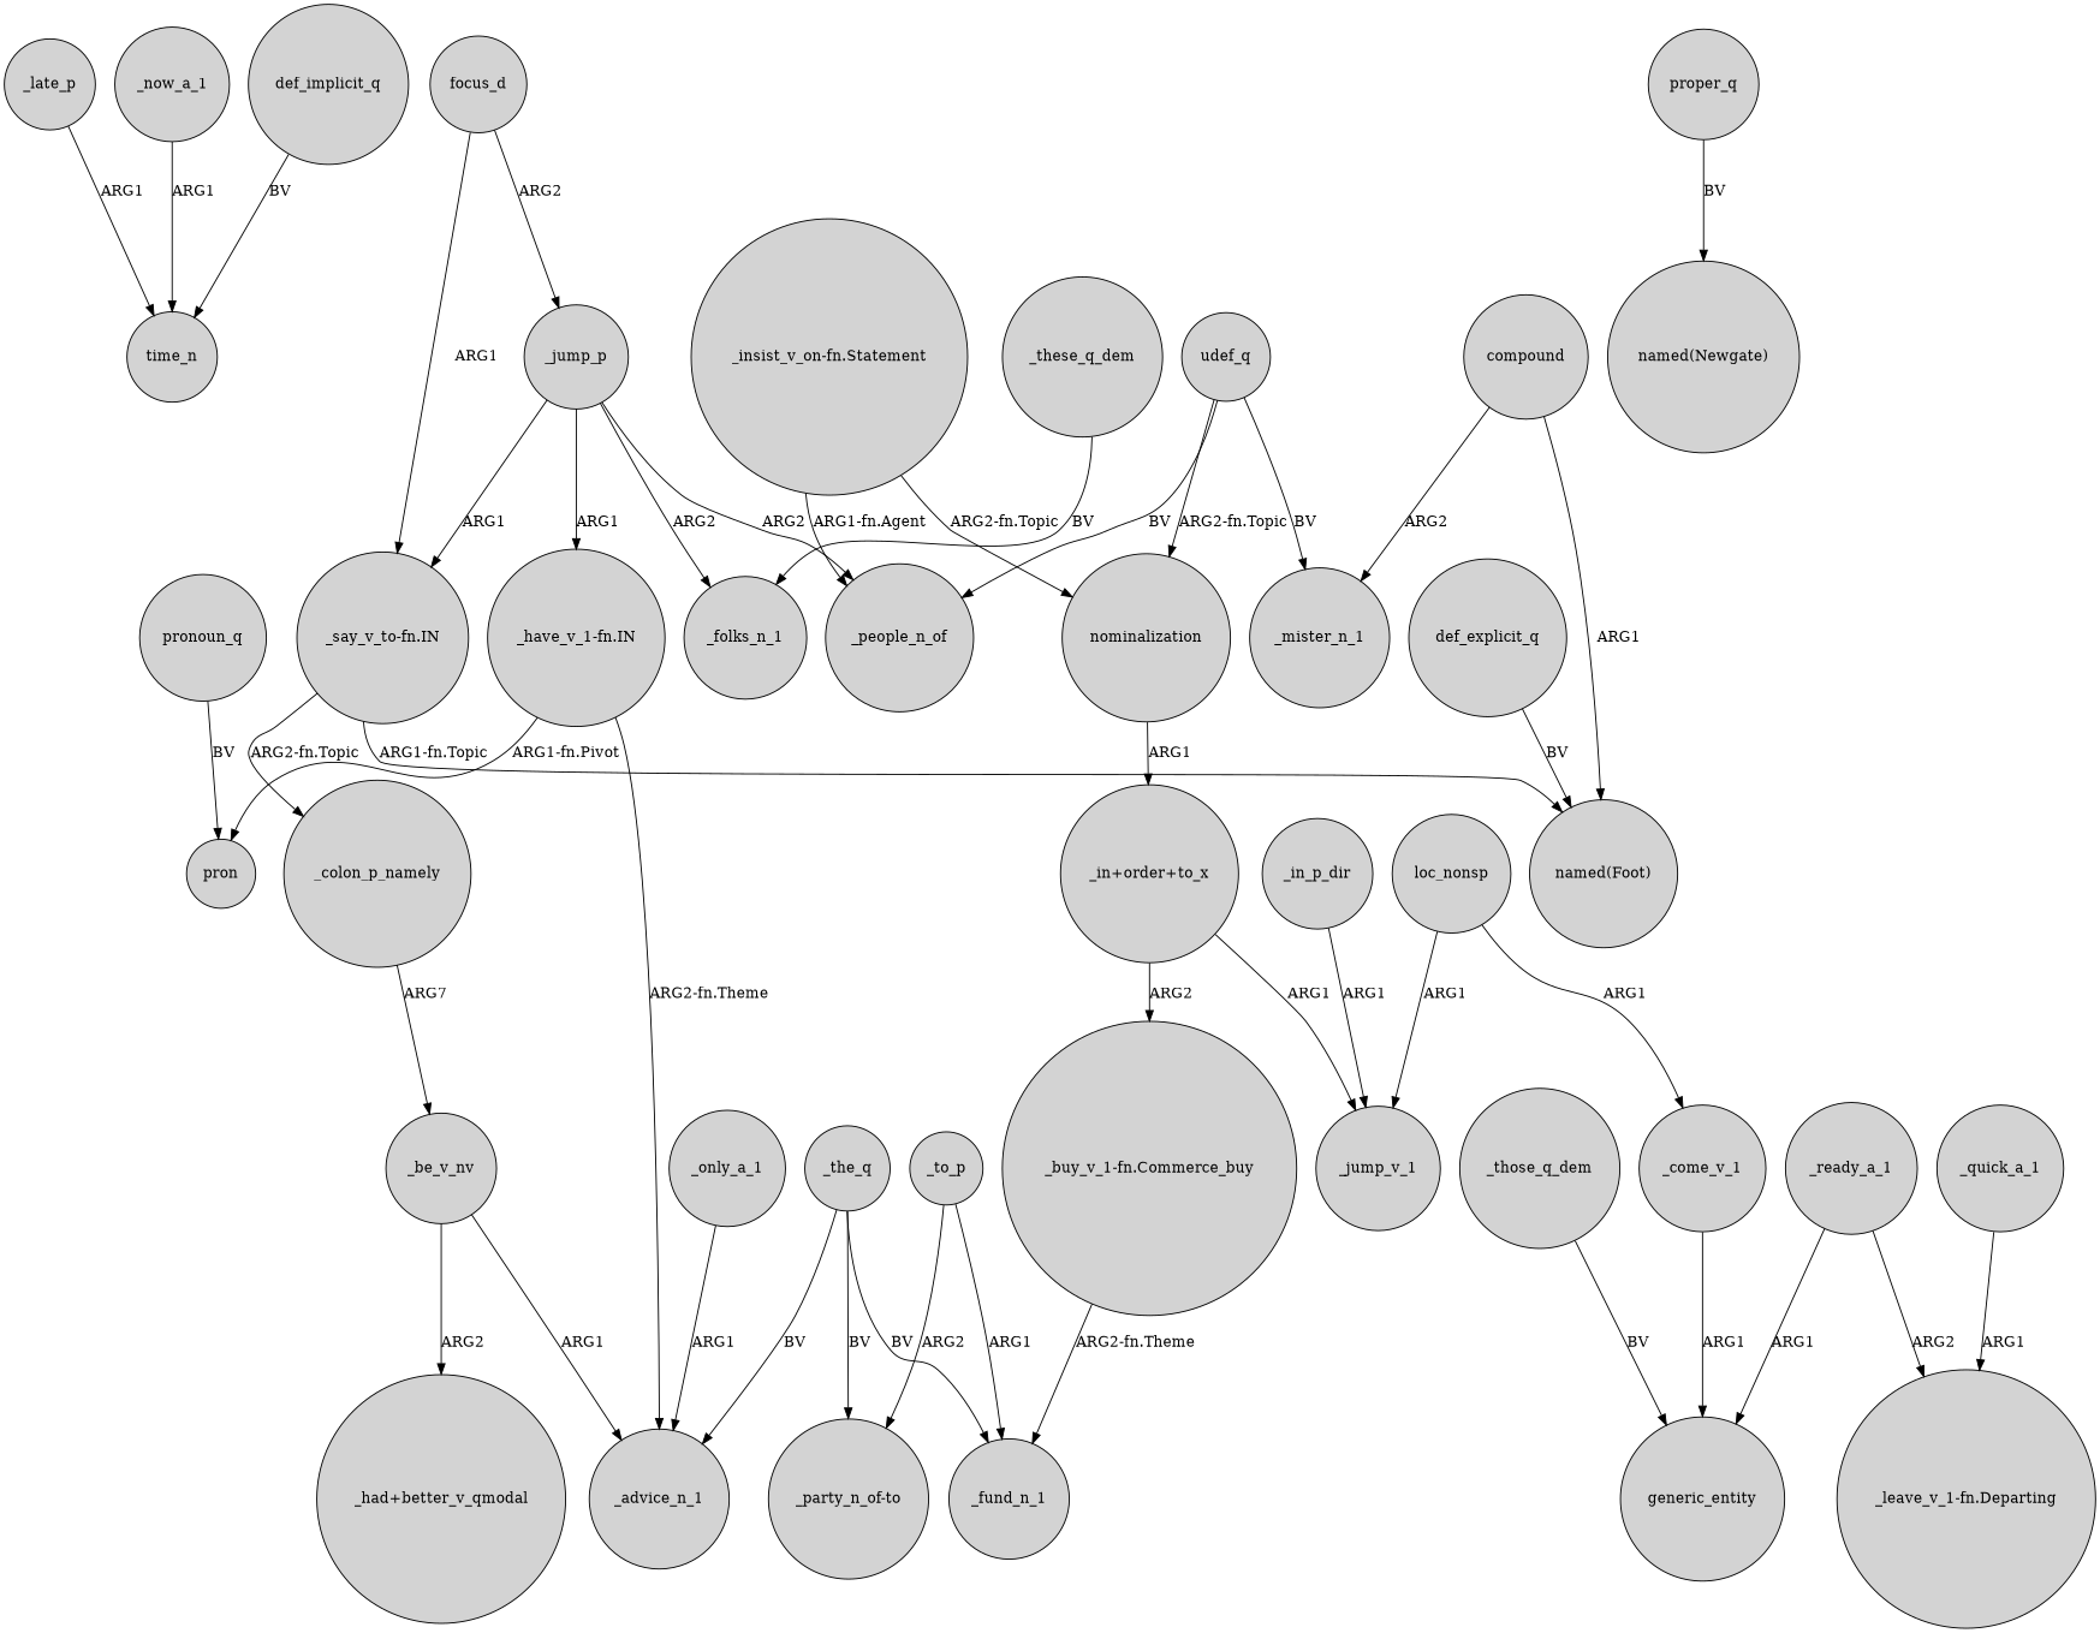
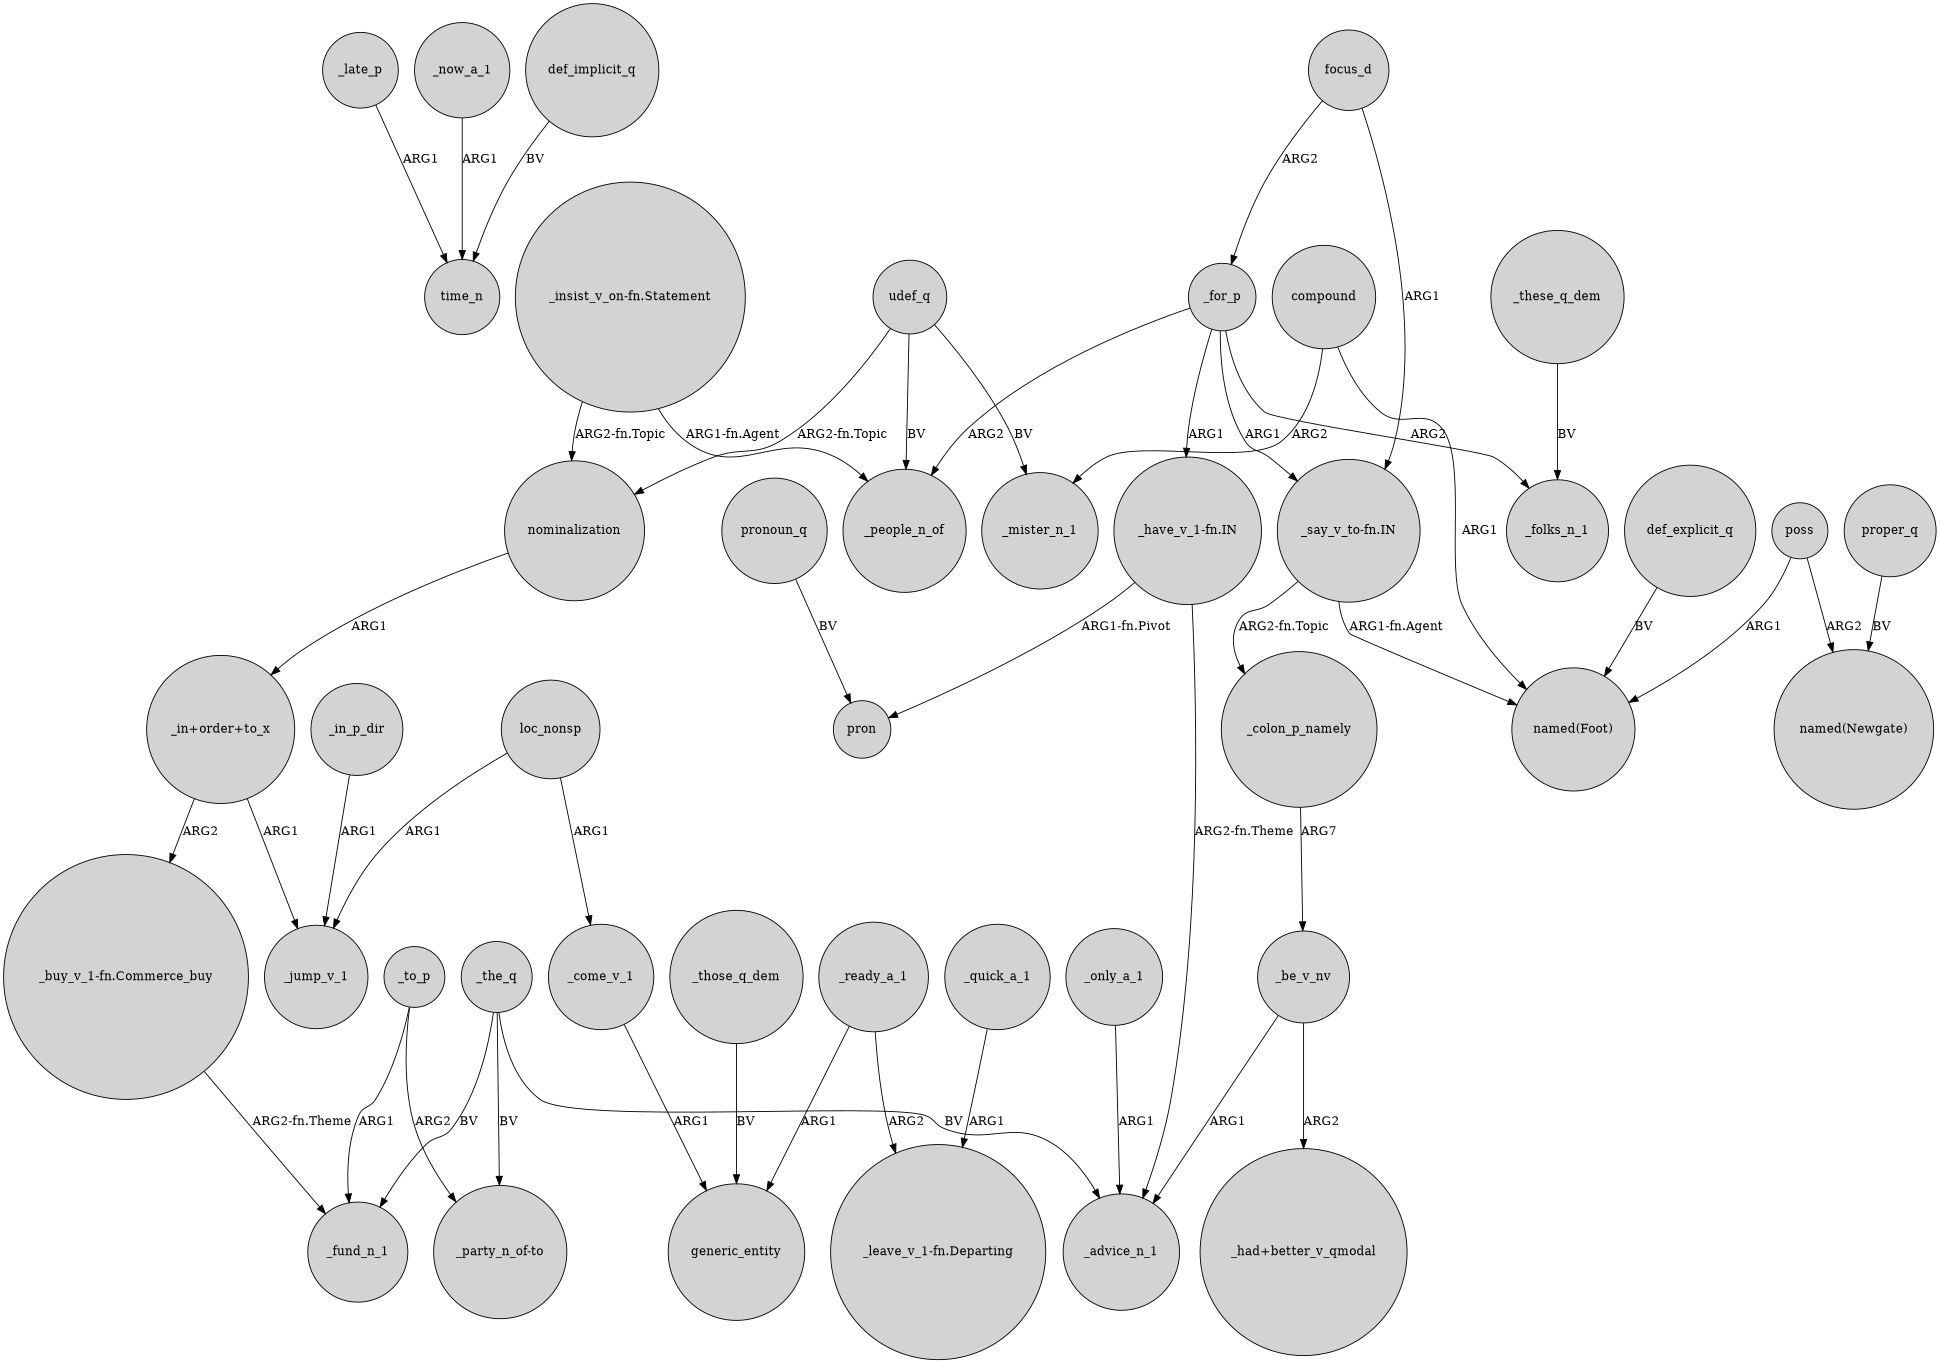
  digraph {
    node [shape=circle style=filled]
    _late_p
    time_n
    _be_v_nv
    _advice_n_1
    "_had+better_v_qmodal"
    _ready_a_1
    generic_entity
    "_leave_v_1-fn.Departing"
    "_insist_v_on-fn.Statement"
    _people_n_of
    nominalization
    "_in+order+to_x"
-   _for_p [label=_jump_p]
+   _for_p
    "_say_v_to-fn.IN"
    "_have_v_1-fn.IN"
    _folks_n_1
    _colon_p_namely
    "named(Foot)"
    pron
    _to_p
    "_party_n_of-to"
    _fund_n_1
    _come_v_1
    "_buy_v_1-fn.Commerce_buy"
    _jump_v_1
    compound
    _mister_n_1
    udef_q
    _those_q_dem
    _in_p_dir
    _only_a_1
    focus_d
    _the_q
    loc_nonsp
+   poss
    "named(Newgate)"
    pronoun_q
    _now_a_1
    _these_q_dem
    _quick_a_1
    def_explicit_q
    def_implicit_q
    proper_q
    _late_p -> time_n [label=ARG1]
    _be_v_nv -> _advice_n_1 [label=ARG1]
    _be_v_nv -> "_had+better_v_qmodal" [label=ARG2]
    _ready_a_1 -> generic_entity [label=ARG1]
    _ready_a_1 -> "_leave_v_1-fn.Departing" [label=ARG2]
    "_insist_v_on-fn.Statement" -> _people_n_of [label="ARG1-fn.Agent"]
    "_insist_v_on-fn.Statement" -> nominalization [label="ARG2-fn.Topic"]
    nominalization -> "_in+order+to_x" [label=ARG1]
    "_in+order+to_x" -> "_buy_v_1-fn.Commerce_buy" [label=ARG2]
    "_in+order+to_x" -> _jump_v_1 [label=ARG1]
    _for_p -> _people_n_of [label=ARG2]
    _for_p -> "_say_v_to-fn.IN" [label=ARG1]
    _for_p -> "_have_v_1-fn.IN" [label=ARG1]
    _for_p -> _folks_n_1 [label=ARG2]
    "_say_v_to-fn.IN" -> _colon_p_namely [label="ARG2-fn.Topic"]
-   "_say_v_to-fn.IN" -> "named(Foot)" [label="ARG1-fn.Topic"]
+   "_say_v_to-fn.IN" -> "named(Foot)" [label="ARG1-fn.Agent"]
    "_have_v_1-fn.IN" -> _advice_n_1 [label="ARG2-fn.Theme"]
    "_have_v_1-fn.IN" -> pron [label="ARG1-fn.Pivot"]
    _colon_p_namely -> _be_v_nv [label=ARG7]
    _to_p -> "_party_n_of-to" [label=ARG2]
    _to_p -> _fund_n_1 [label=ARG1]
    _come_v_1 -> generic_entity [label=ARG1]
    "_buy_v_1-fn.Commerce_buy" -> _fund_n_1 [label="ARG2-fn.Theme"]
    compound -> "named(Foot)" [label=ARG1]
    compound -> _mister_n_1 [label=ARG2]
    udef_q -> _people_n_of [label=BV]
    udef_q -> nominalization [label="ARG2-fn.Topic"]
    udef_q -> _mister_n_1 [label=BV]
    _those_q_dem -> generic_entity [label=BV]
    _in_p_dir -> _jump_v_1 [label=ARG1]
    _only_a_1 -> _advice_n_1 [label=ARG1]
    focus_d -> _for_p [label=ARG2]
    focus_d -> "_say_v_to-fn.IN" [label=ARG1]
    _the_q -> _advice_n_1 [label=BV]
    _the_q -> "_party_n_of-to" [label=BV]
    _the_q -> _fund_n_1 [label=BV]
    loc_nonsp -> _come_v_1 [label=ARG1]
    loc_nonsp -> _jump_v_1 [label=ARG1]
+   poss -> "named(Foot)" [label=ARG1]
+   poss -> "named(Newgate)" [label=ARG2]
    pronoun_q -> pron [label=BV]
    _now_a_1 -> time_n [label=ARG1]
    _these_q_dem -> _folks_n_1 [label=BV]
    _quick_a_1 -> "_leave_v_1-fn.Departing" [label=ARG1]
    def_explicit_q -> "named(Foot)" [label=BV]
    def_implicit_q -> time_n [label=BV]
    proper_q -> "named(Newgate)" [label=BV]
  }
